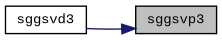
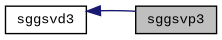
  digraph {
    rankdir=RL
    fontname="Liberation Mono"
    node [color=black fontname="Liberation Mono" fontsize=10 shape=record style=filled]
    n1 [fillcolor=grey75 fontcolor=black height=0.2 label=sggsvp3 width=0.4]
    n2 [fillcolor=white height=0.2 label=sggsvd3 width=0.4]
-   n1 -> n2 [color=midnightblue dir=back fontname="Liberation Mono" fontsize=10 labelfontname=Helvetica labelfontsize=10 style=solid]
+   n2 -> n1 [color=midnightblue dir=back fontname="Liberation Mono" fontsize=10 labelfontname=Helvetica labelfontsize=10 style=solid]
  }
